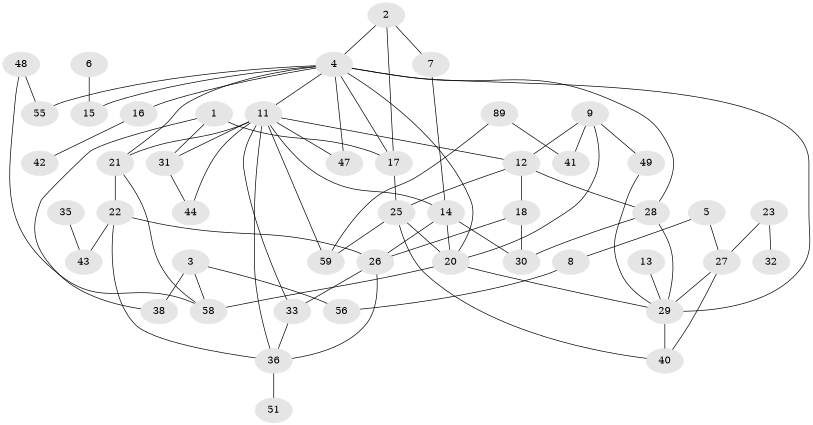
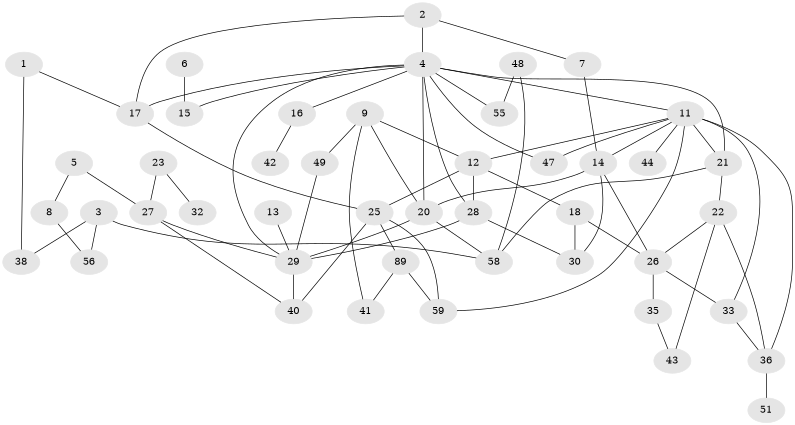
  graph {
    node [color=gray90 style=filled]
    edge [weight=1.0]
    1
    17
-   31
    38
    25
    44
    2
    4
    7
    11
    15
    16
    21
    n14 [label=20]
    28
    29
    47
    55
    14
    3
    56
    58
    12
    33
    36
    59
    42
    22
    30
    40
    5
    8
    27
    6
    26
    9
    41
    49
    18
    n40 [label=89]
    51
    13
    35
    43
    23
    32
    48
    1 -- 17
-   1 -- 31
    1 -- 38
    17 -- 25
-   31 -- 44
    25 -- 59
    25 -- 40
-   25 -- n14
+   25 -- n40
    2 -- 17
    2 -- 4
    2 -- 7
    4 -- 17
    4 -- 11
    4 -- 15
    4 -- 16
    4 -- 21
    4 -- n14
    4 -- 28
    4 -- 29
    4 -- 47
    4 -- 55
    7 -- 14
-   11 -- 31
    11 -- 44
    11 -- 21 [weight=3.0]
    11 -- 47
    11 -- 14
    11 -- 12
    11 -- 33
    11 -- 36
    11 -- 59
    16 -- 42
    21 -- 58
    21 -- 22
    n14 -- 29
    n14 -- 58
    28 -- 29
    28 -- 30
    29 -- 40
    14 -- n14 [weight=3.0]
    14 -- 30
    14 -- 26
    3 -- 38
    3 -- 56
    3 -- 58
    12 -- 25
    12 -- 28
    12 -- 18
    33 -- 36
    36 -- 51
    22 -- 36
    22 -- 26
    22 -- 43
    5 -- 8
    5 -- 27
    8 -- 56
    27 -- 29
    27 -- 40
    6 -- 15
    26 -- 33
-   26 -- 36
+   26 -- 35
    9 -- n14
    9 -- 12
    9 -- 41
    9 -- 49
    49 -- 29
    18 -- 30 [weight=2.0]
    18 -- 26
    n40 -- 59
    n40 -- 41
    13 -- 29
    35 -- 43
    23 -- 27
    23 -- 32
    48 -- 55
    48 -- 58
  }
